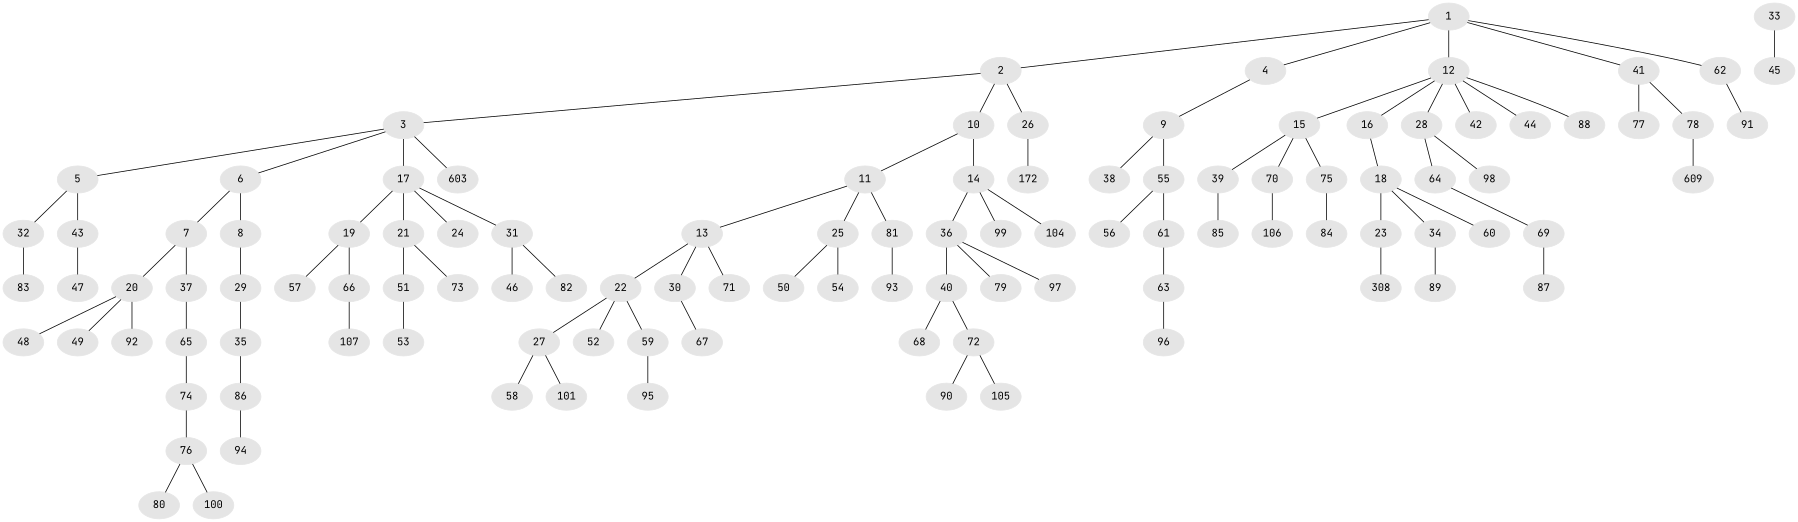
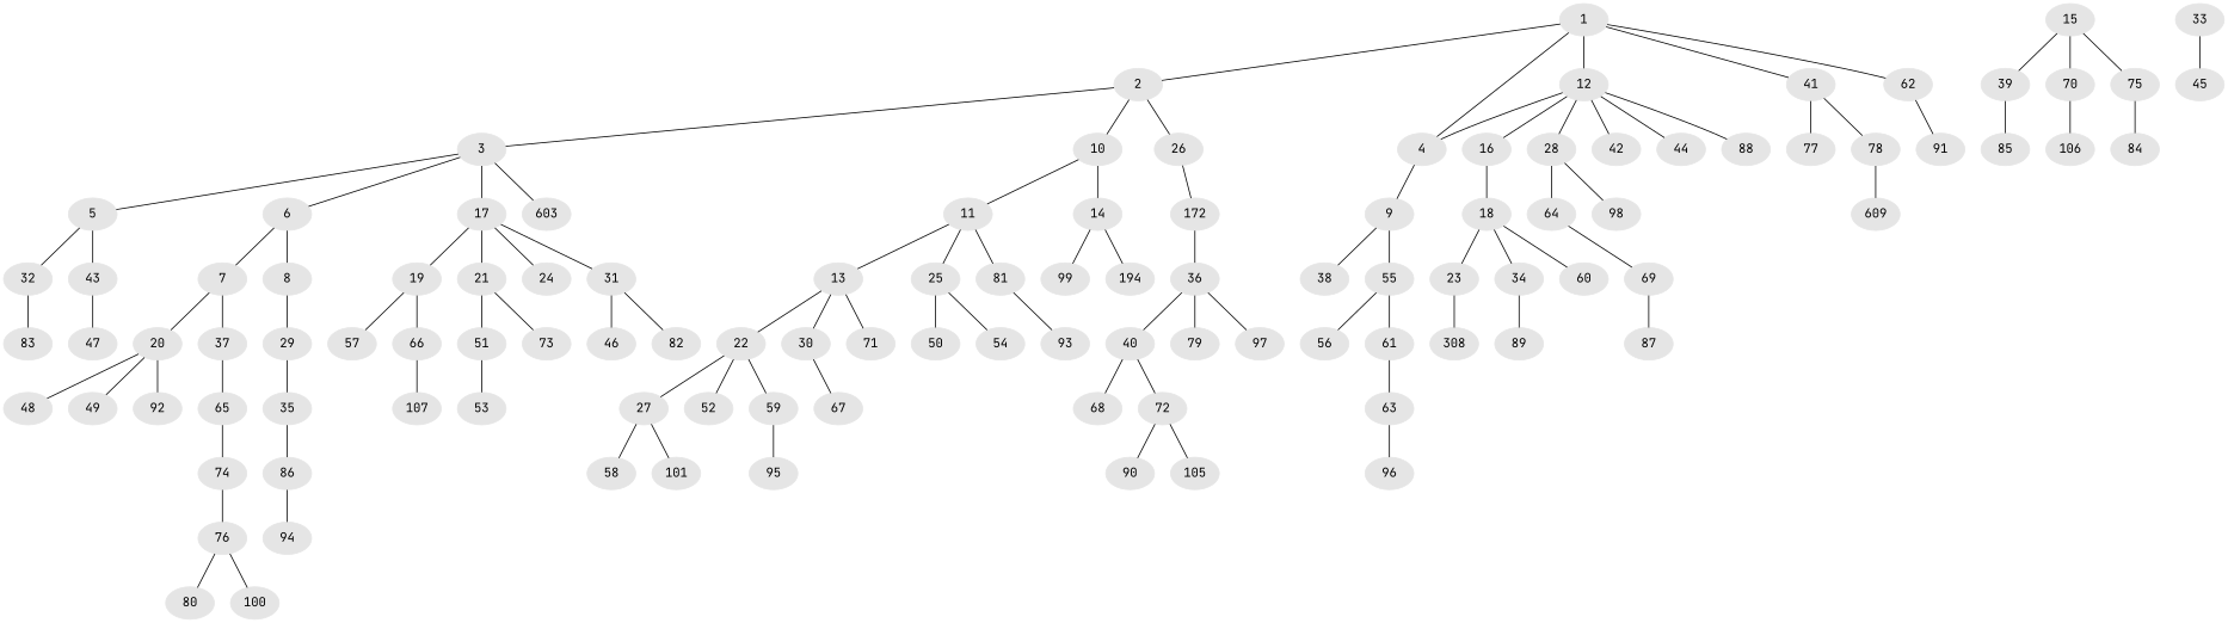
  graph {
    fontname="JetBrains Mono"
    node [color=gray90 fontname="JetBrains Mono" style=filled]
    edge [fontname="JetBrains Mono"]
    1
    2
    4
    12
    41
    62
    3
    10
    26
    9
    15
    16
    28
    42
    44
    88
    77
    78
    91
    5
    6
    17
    n23 [label=603]
    11
    14
    n26 [label=172]
    32
    43
    7
    8
    19
    21
    24
    31
    38
    55
    83
    47
    20
    37
    29
    48
    49
    92
    65
    35
    56
    61
    13
    25
    81
    36
    99
-   104
+   104 [label=194]
    22
    30
    71
    50
    54
    93
    39
    70
    75
    18
    64
    98
    27
    52
    59
    67
    40
    79
    97
    85
    106
    84
    23
    34
    60
    57
    66
    51
    73
    46
    82
    n86 [label=308]
    89
    107
    33
    45
    53
    58
    101
    95
    69
    86
    94
    68
    72
    74
    90
    105
    n103 [label=609]
    63
    96
    87
    76
    80
    100
    1 -- 2
    1 -- 4
    1 -- 12
    1 -- 41
    1 -- 62
    2 -- 3
    2 -- 10
    2 -- 26
    4 -- 9
-   12 -- 15
+   12 -- 4
    12 -- 16
    12 -- 28
    12 -- 42
    12 -- 44
    12 -- 88
    41 -- 77
    41 -- 78
    62 -- 91
    3 -- 5
    3 -- 6
    3 -- 17
    3 -- n23
    10 -- 11
    10 -- 14
    26 -- n26
    9 -- 38
    9 -- 55
    15 -- 39
    15 -- 70
    15 -- 75
    16 -- 18
    28 -- 64
    28 -- 98
    78 -- n103
    5 -- 32
    5 -- 43
    6 -- 7
    6 -- 8
    17 -- 19
    17 -- 21
    17 -- 24
    17 -- 31
    11 -- 13
    11 -- 25
    11 -- 81
-   14 -- 36
+   n26 -- 36
    14 -- 99
    14 -- 104
    32 -- 83
    43 -- 47
    7 -- 20
    7 -- 37
    8 -- 29
    19 -- 57
    19 -- 66
    21 -- 51
    21 -- 73
    31 -- 46
    31 -- 82
    55 -- 56
    55 -- 61
    20 -- 48
    20 -- 49
    20 -- 92
    37 -- 65
    29 -- 35
    65 -- 74
    35 -- 86
    61 -- 63
    13 -- 22
    13 -- 30
    13 -- 71
    25 -- 50
    25 -- 54
    81 -- 93
    36 -- 40
    36 -- 79
    36 -- 97
    22 -- 27
    22 -- 52
    22 -- 59
    30 -- 67
    39 -- 85
    70 -- 106
    75 -- 84
    18 -- 23
    18 -- 34
    18 -- 60
    64 -- 69
    27 -- 58
    27 -- 101
    59 -- 95
    40 -- 68
    40 -- 72
    23 -- n86
    34 -- 89
    66 -- 107
    51 -- 53
    33 -- 45
    69 -- 87
    86 -- 94
    72 -- 90
    72 -- 105
    74 -- 76
    63 -- 96
    76 -- 80
    76 -- 100
  }
